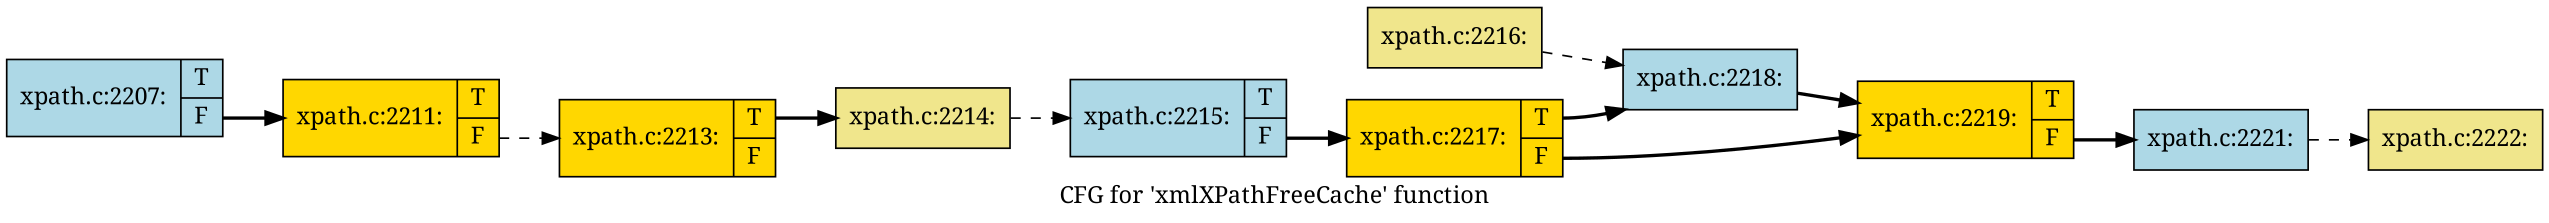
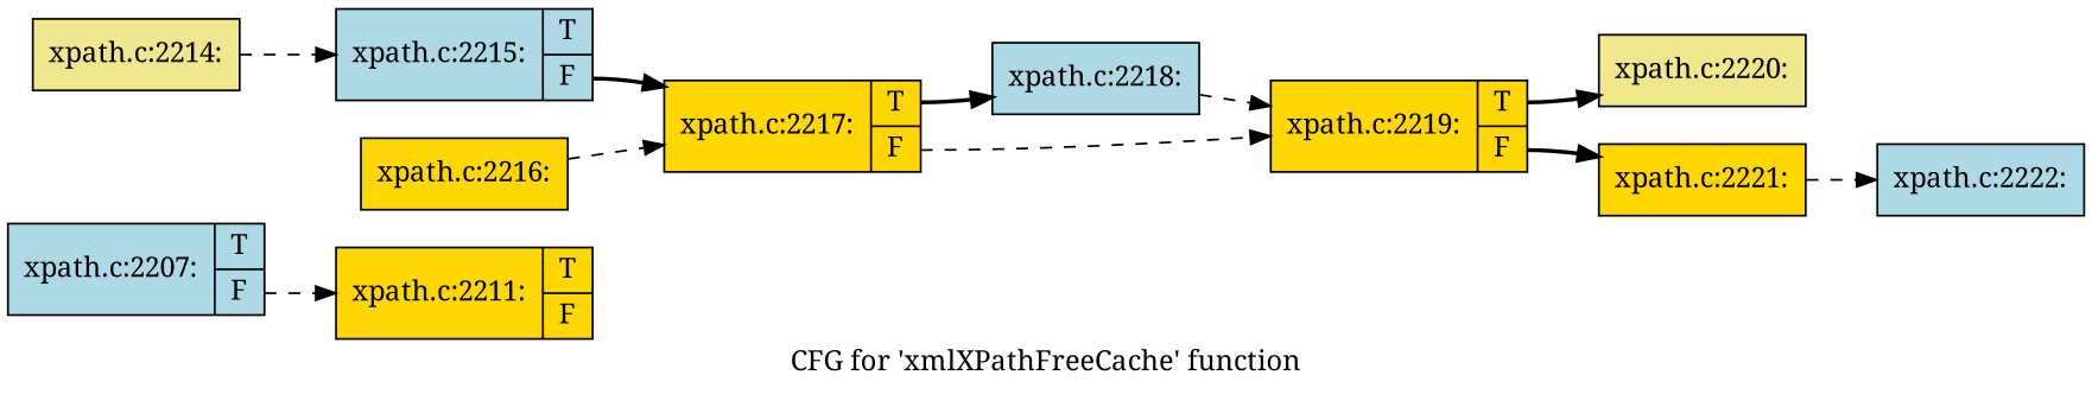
  digraph {
    fontname="Noto Serif"
    label="CFG for 'xmlXPathFreeCache' function"
    rankdir=LR
    node [fillcolor=lightblue fontname="Noto Serif" shape=record style=filled]
    edge [fontname="Noto Serif" style=bold tailport=s1]
    n1 [label="{xpath.c:2207:|{<s0>T|<s1>F}}"]
    n2 [fillcolor=gold label="{xpath.c:2211:|{<s0>T|<s1>F}}"]
-   n3 [fillcolor=gold label="{xpath.c:2213:|{<s0>T|<s1>F}}"]
-   n4 [fillcolor=khaki label="{xpath.c:2222:}"]
+   n4 [label="{xpath.c:2222:}"]
    n5 [fillcolor=khaki label="{xpath.c:2214:}"]
    n6 [label="{xpath.c:2215:|{<s0>T|<s1>F}}"]
    n7 [fillcolor=gold label="{xpath.c:2217:|{<s0>T|<s1>F}}"]
-   n8 [fillcolor=khaki label="{xpath.c:2216:}"]
+   n8 [fillcolor=gold label="{xpath.c:2216:}"]
    n9 [label="{xpath.c:2218:}"]
    n10 [fillcolor=gold label="{xpath.c:2219:|{<s0>T|<s1>F}}"]
-   n12 [label="{xpath.c:2221:}"]
-   n1 -> n2
-   n2 -> n3 [style=dashed]
-   n3 -> n5 [tailport=s0]
+   n11 [fillcolor=khaki label="{xpath.c:2220:}"]
+   n12 [fillcolor=gold label="{xpath.c:2221:}"]
+   n1 -> n2 [style=dashed]
    n5 -> n6 [style=dashed tailport=""]
    n6 -> n7
    n7 -> n9 [tailport=s0]
-   n7 -> n10
-   n8 -> n9 [style=dashed tailport=""]
-   n9 -> n10 [tailport=""]
+   n7 -> n10 [style=dashed]
+   n8 -> n7 [style=dashed tailport=""]
+   n9 -> n10 [style=dashed tailport=""]
+   n10 -> n11 [tailport=s0]
    n10 -> n12
    n12 -> n4 [style=dashed tailport=""]
  }
